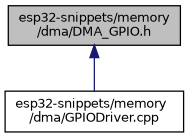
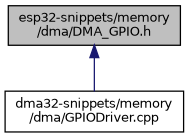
  digraph {
    node [color=black fontname=Helvetica fontsize=10 shape=record style=filled]
    n1 [fillcolor=grey75 fontcolor=black height=0.2 label="esp32-snippets/memory\l/dma/DMA_GPIO.h" width=0.4]
-   n2 [fillcolor=white height=0.2 label="esp32-snippets/memory\l/dma/GPIODriver.cpp" width=0.4]
+   n2 [fillcolor=white height=0.2 label="dma32-snippets/memory\l/dma/GPIODriver.cpp" width=0.4]
    n1 -> n2 [color=midnightblue dir=back fontname=Helvetica fontsize=10 labelfontname=Helvetica labelfontsize=10 style=solid]
  }
